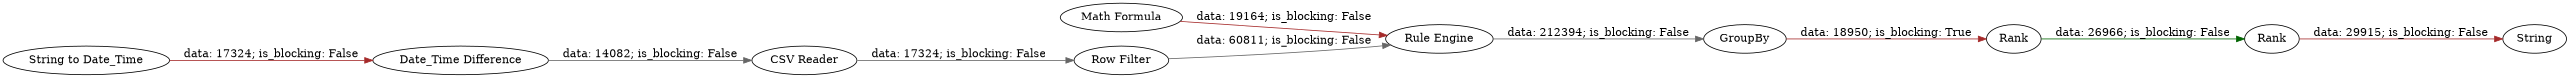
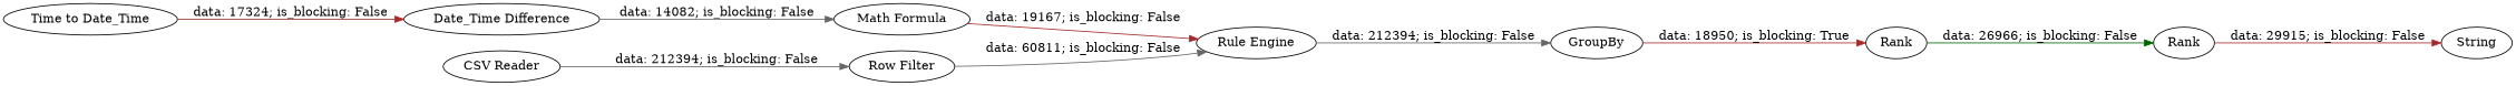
  digraph {
    rankdir=LR
    edge [color=gray40]
    n1 [label="Row Filter"]
    n2 [label="Rule Engine"]
-   n3 [label="String to Date_Time"]
+   n3 [label="Time to Date_Time"]
    n4 [label="Date_Time Difference"]
    n5 [label=String]
    n6 [label="Math Formula"]
    n7 [label=Rank]
    n8 [label=Rank]
    n9 [label=GroupBy]
    n10 [label="CSV Reader"]
    n1 -> n2 [label="data: 60811; is_blocking: False"]
    n2 -> n9 [label="data: 212394; is_blocking: False"]
    n3 -> n4 [color=brown label="data: 17324; is_blocking: False"]
-   n4 -> n10 [label="data: 14082; is_blocking: False"]
-   n6 -> n2 [color=brown label="data: 19164; is_blocking: False"]
+   n4 -> n6 [label="data: 14082; is_blocking: False"]
+   n6 -> n2 [color=brown label="data: 19167; is_blocking: False"]
    n7 -> n8 [color=darkgreen label="data: 26966; is_blocking: False"]
    n8 -> n5 [color=brown label="data: 29915; is_blocking: False"]
    n9 -> n7 [color=brown label="data: 18950; is_blocking: True"]
-   n10 -> n1 [label="data: 17324; is_blocking: False"]
+   n10 -> n1 [label="data: 212394; is_blocking: False"]
  }
